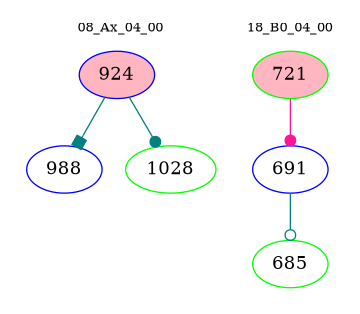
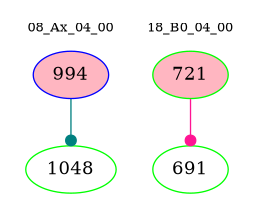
  digraph {
    node [color=blue fillcolor=white style=filled]
    edge [arrowhead=dot color=teal]
-   n1 [fillcolor=lightpink label=924]
-   n2 [label=988]
-   n3 [color=green label=1028]
-   n4 [label=691]
-   n5 [color=green label=685]
+   n1 [fillcolor=lightpink label=994]
+   n3 [color=green label=1048]
+   n4 [color=green label=691]
    n6 [color=green fillcolor=lightpink label=721]
    subgraph cluster_1 {
      color=white
      fontsize=10
      label="08_Ax_04_00"
      n1
-     n2
      n3
    }
    subgraph cluster_2 {
      color=white
      fontsize=10
      label="18_B0_04_00"
      n4
-     n5
      n6
    }
-   n1 -> n2 [arrowhead=box]
    n1 -> n3
-   n4 -> n5 [arrowhead=odot]
    n6 -> n4 [color=deeppink]
  }
